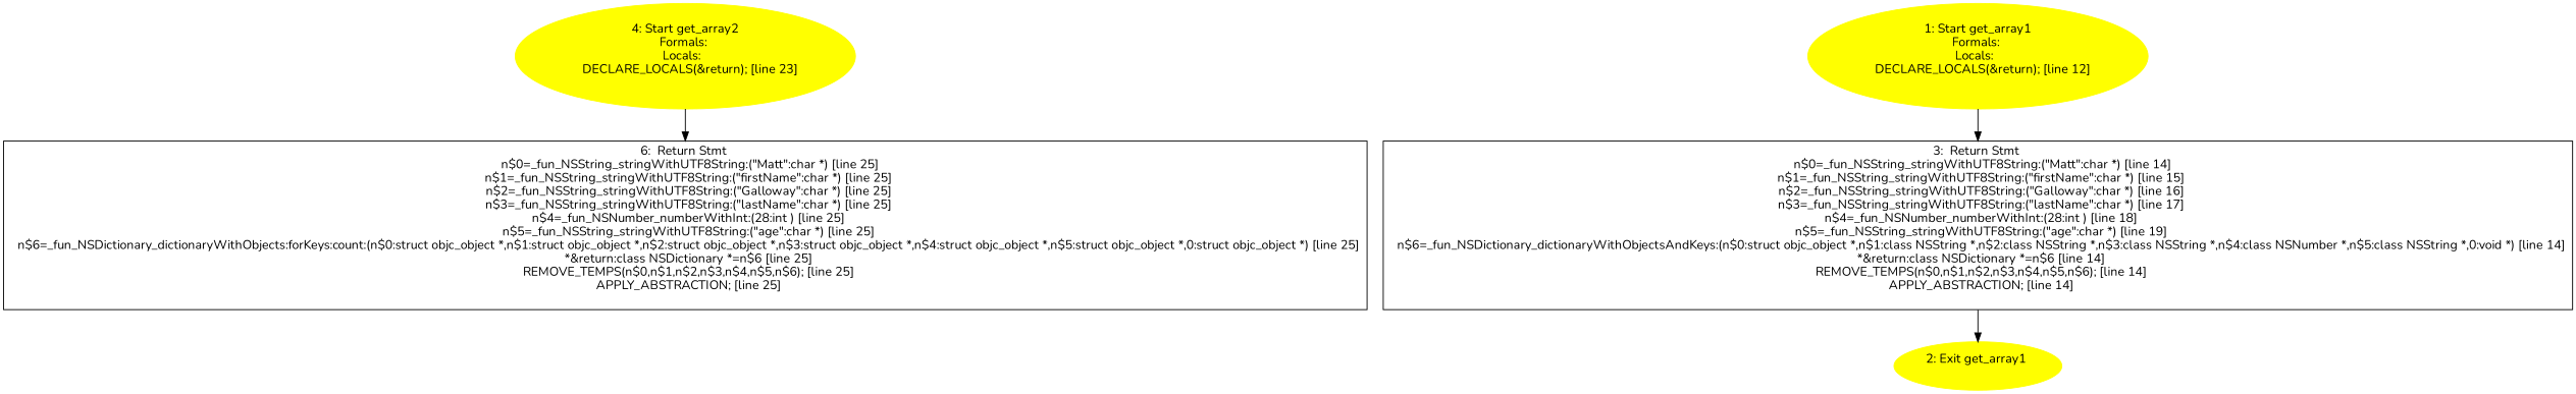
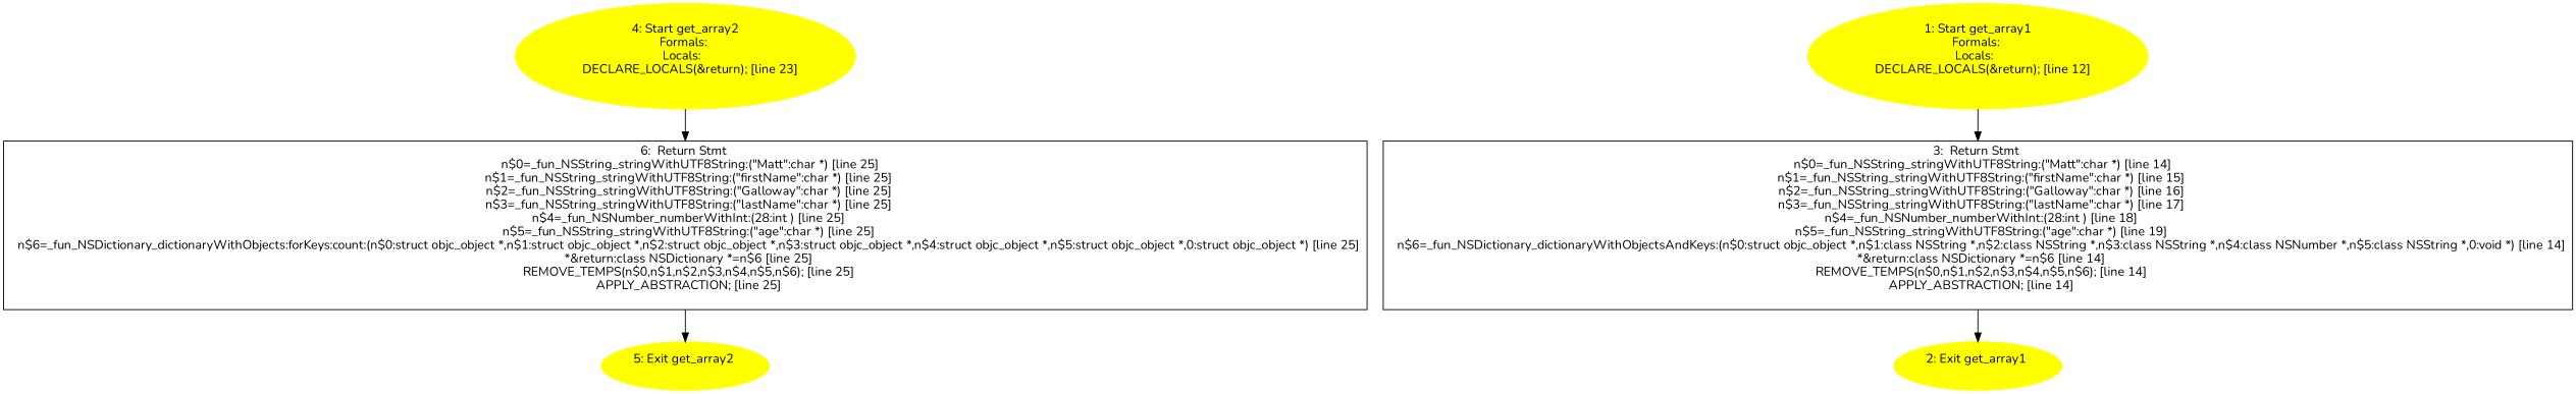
  digraph {
    fontname=Nunito
    node [fontname=Nunito color=yellow style=filled]
    edge [fontname=Nunito]
    n1 [label="6:  Return Stmt \n   n$0=_fun_NSString_stringWithUTF8String:(\"Matt\":char *) [line 25]\n  n$1=_fun_NSString_stringWithUTF8String:(\"firstName\":char *) [line 25]\n  n$2=_fun_NSString_stringWithUTF8String:(\"Galloway\":char *) [line 25]\n  n$3=_fun_NSString_stringWithUTF8String:(\"lastName\":char *) [line 25]\n  n$4=_fun_NSNumber_numberWithInt:(28:int ) [line 25]\n  n$5=_fun_NSString_stringWithUTF8String:(\"age\":char *) [line 25]\n  n$6=_fun_NSDictionary_dictionaryWithObjects:forKeys:count:(n$0:struct objc_object *,n$1:struct objc_object *,n$2:struct objc_object *,n$3:struct objc_object *,n$4:struct objc_object *,n$5:struct objc_object *,0:struct objc_object *) [line 25]\n  *&return:class NSDictionary *=n$6 [line 25]\n  REMOVE_TEMPS(n$0,n$1,n$2,n$3,n$4,n$5,n$6); [line 25]\n  APPLY_ABSTRACTION; [line 25]\n " shape=box color="" style=""]
+   n2 [label="5: Exit get_array2 \n  "]
    n3 [label="4: Start get_array2\nFormals: \nLocals:  \n   DECLARE_LOCALS(&return); [line 23]\n "]
    n4 [label="3:  Return Stmt \n   n$0=_fun_NSString_stringWithUTF8String:(\"Matt\":char *) [line 14]\n  n$1=_fun_NSString_stringWithUTF8String:(\"firstName\":char *) [line 15]\n  n$2=_fun_NSString_stringWithUTF8String:(\"Galloway\":char *) [line 16]\n  n$3=_fun_NSString_stringWithUTF8String:(\"lastName\":char *) [line 17]\n  n$4=_fun_NSNumber_numberWithInt:(28:int ) [line 18]\n  n$5=_fun_NSString_stringWithUTF8String:(\"age\":char *) [line 19]\n  n$6=_fun_NSDictionary_dictionaryWithObjectsAndKeys:(n$0:struct objc_object *,n$1:class NSString *,n$2:class NSString *,n$3:class NSString *,n$4:class NSNumber *,n$5:class NSString *,0:void *) [line 14]\n  *&return:class NSDictionary *=n$6 [line 14]\n  REMOVE_TEMPS(n$0,n$1,n$2,n$3,n$4,n$5,n$6); [line 14]\n  APPLY_ABSTRACTION; [line 14]\n " shape=box color="" style=""]
    n5 [label="2: Exit get_array1 \n  "]
    n6 [label="1: Start get_array1\nFormals: \nLocals:  \n   DECLARE_LOCALS(&return); [line 12]\n "]
+   n1 -> n2
    n3 -> n1
    n4 -> n5
    n6 -> n4
  }
